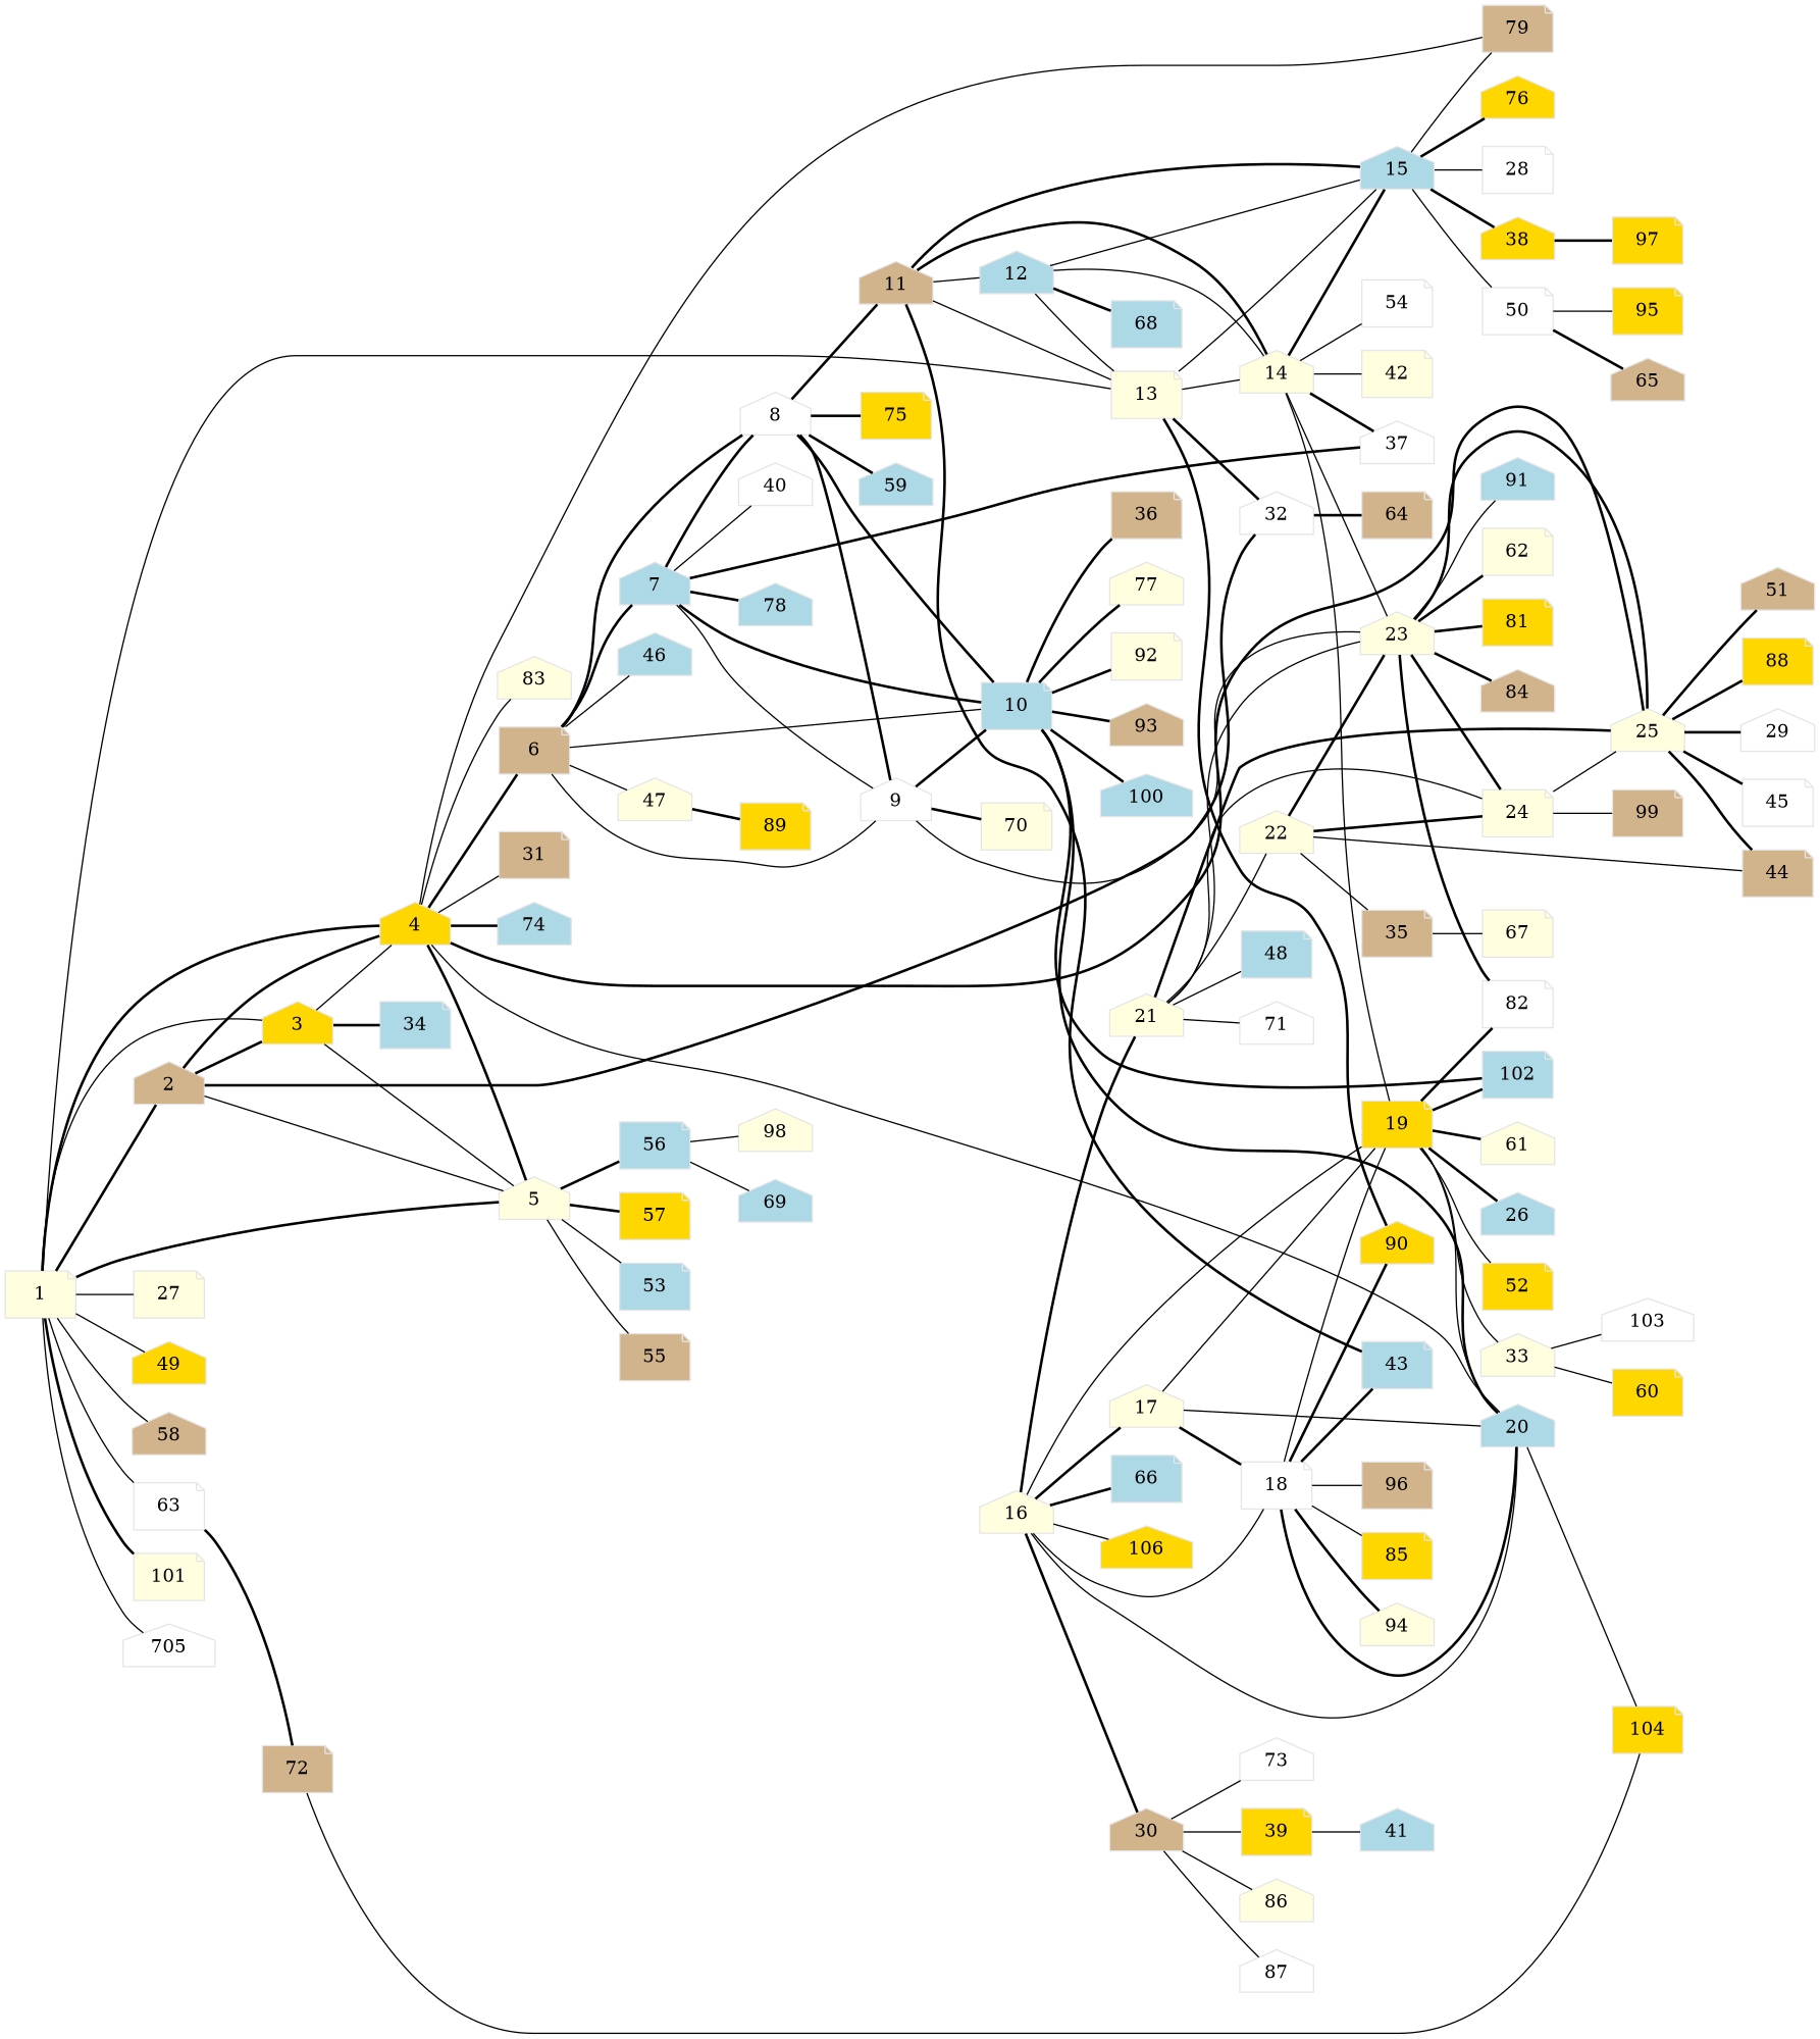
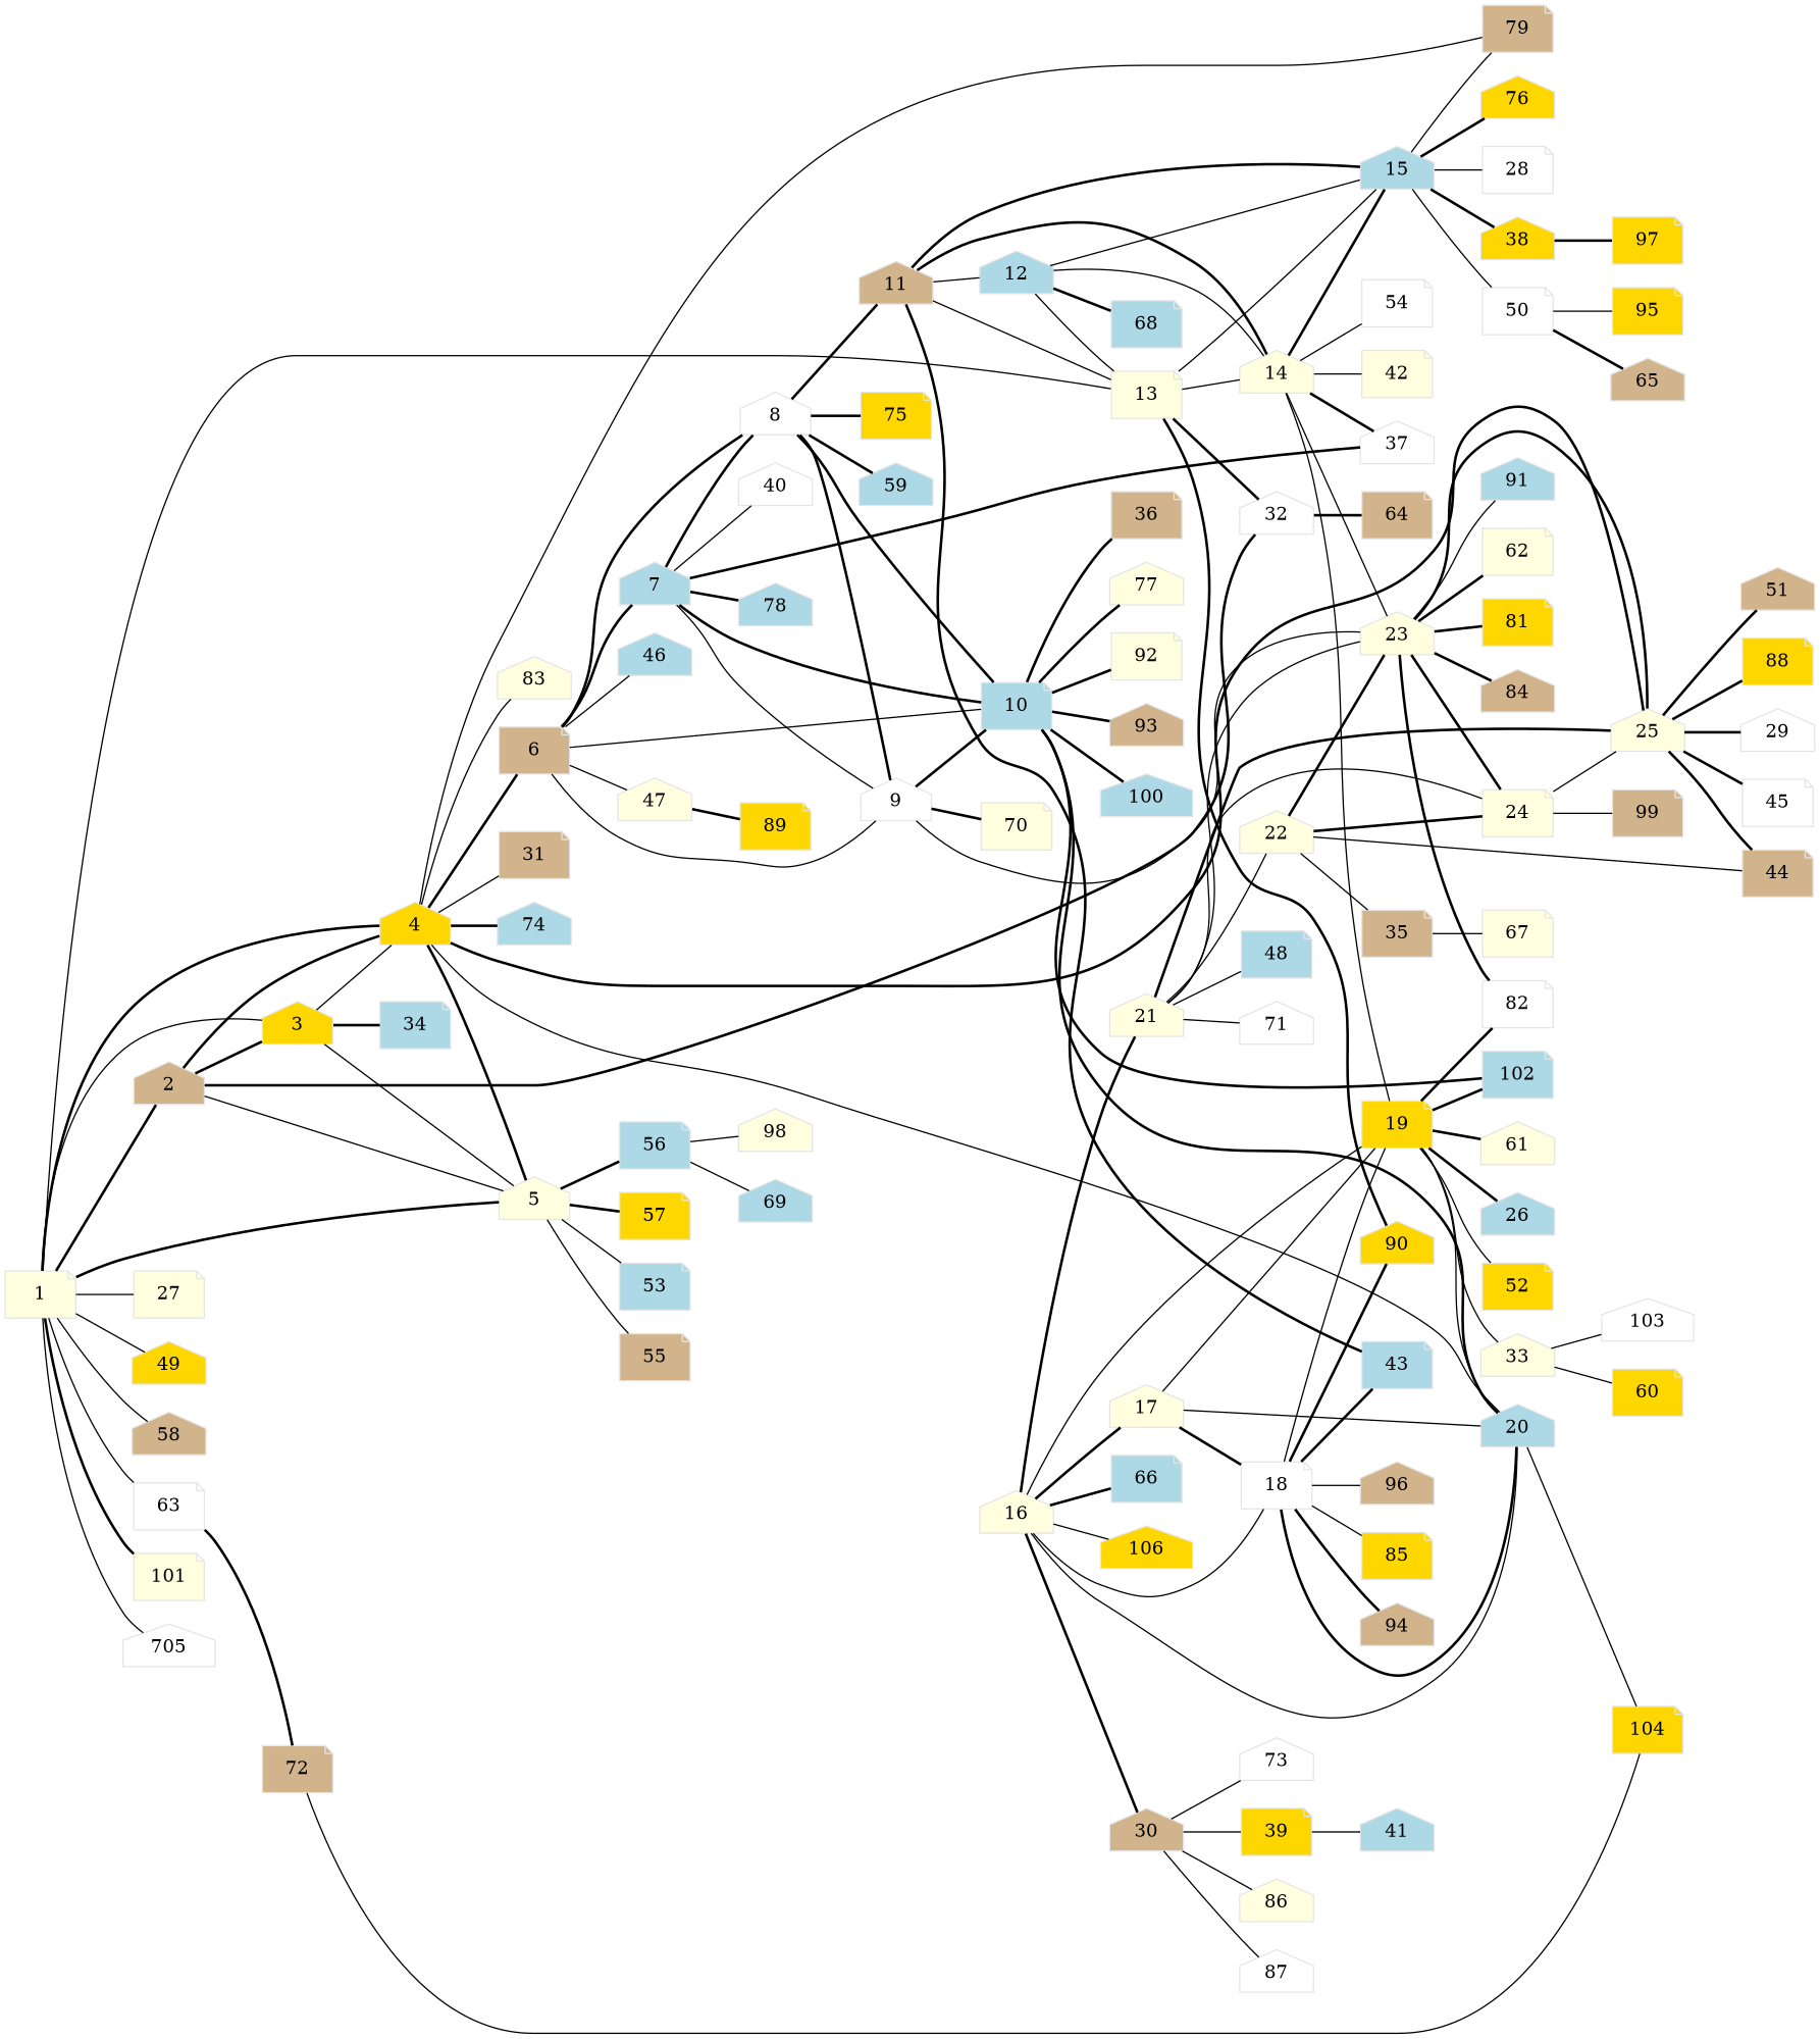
  graph {
    rankdir=LR
    node [color=gray90 fillcolor=lightyellow shape=house style=filled]
    edge [style=bold]
    1 [shape=note]
    2 [fillcolor=tan]
    3 [fillcolor=gold]
    4 [fillcolor=gold]
    5
    13 [shape=note]
    27 [shape=note]
    49 [fillcolor=gold]
    58 [fillcolor=tan]
    63 [fillcolor=white shape=note]
    101 [shape=note]
    n12 [fillcolor=white label=705]
    32 [fillcolor=white]
    34 [fillcolor=lightblue shape=note]
    6 [fillcolor=tan shape=note]
    20 [fillcolor=lightblue]
    25
    31 [fillcolor=tan shape=note]
    74 [fillcolor=lightblue]
    79 [fillcolor=tan shape=note]
    83
    53 [fillcolor=lightblue shape=note]
    55 [fillcolor=tan shape=note]
    56 [fillcolor=lightblue shape=note]
    57 [fillcolor=gold shape=note]
    14
    15 [fillcolor=lightblue]
    90 [fillcolor=gold]
    72 [fillcolor=tan shape=note]
    64 [fillcolor=tan shape=note]
    7 [fillcolor=lightblue]
    8 [fillcolor=white]
    9 [fillcolor=white]
    10 [fillcolor=lightblue shape=note]
    46 [fillcolor=lightblue]
    47
    104 [fillcolor=gold shape=note]
    29 [fillcolor=white]
    44 [fillcolor=tan shape=note]
    45 [fillcolor=white shape=note]
    51 [fillcolor=tan]
    88 [fillcolor=gold shape=note]
    69 [fillcolor=lightblue]
    98
    37 [fillcolor=white]
    40 [fillcolor=white]
    78 [fillcolor=lightblue]
    11 [fillcolor=tan]
    59 [fillcolor=lightblue]
    75 [fillcolor=gold shape=note]
    23
    70 [shape=note]
    36 [fillcolor=tan shape=note]
    77
    92 [shape=note]
    93 [fillcolor=tan]
    100 [fillcolor=lightblue]
    102 [fillcolor=lightblue shape=note]
    89 [fillcolor=gold shape=note]
    12 [fillcolor=lightblue]
    43 [fillcolor=lightblue shape=note]
    82 [fillcolor=white shape=note]
    24 [shape=note]
    62 [shape=note]
    81 [fillcolor=gold shape=note]
    84 [fillcolor=tan]
    91 [fillcolor=lightblue]
    68 [fillcolor=lightblue shape=note]
    19 [fillcolor=gold shape=note]
    42 [shape=note]
    54 [fillcolor=white shape=note]
    28 [fillcolor=white shape=note]
    38 [fillcolor=gold]
    50 [fillcolor=white shape=note]
    76 [fillcolor=gold]
    26 [fillcolor=lightblue]
    33
    52 [fillcolor=gold shape=note]
    61
    97 [fillcolor=gold shape=note]
    65 [fillcolor=tan]
    95 [fillcolor=gold shape=note]
    16
    17
    18 [fillcolor=white shape=note]
    21
    30 [fillcolor=tan]
    66 [fillcolor=lightblue shape=note]
    106 [fillcolor=gold]
    85 [fillcolor=gold shape=note]
-   94
-   96 [fillcolor=tan shape=note]
+   94 [fillcolor=tan]
+   96 [fillcolor=tan]
    22
    48 [fillcolor=lightblue shape=note]
    71 [fillcolor=white]
    39 [fillcolor=gold shape=note]
    73 [fillcolor=white]
    86
    87 [fillcolor=white]
    60 [fillcolor=gold shape=note]
    103 [fillcolor=white]
    35 [fillcolor=tan shape=note]
    99 [fillcolor=tan shape=note]
    67 [shape=note]
    41 [fillcolor=lightblue]
    1 -- 2
    1 -- 3 [style=solid]
    1 -- 4
    1 -- 5
    1 -- 13 [style=solid]
    1 -- 27 [style=solid]
    1 -- 49 [style=solid]
    1 -- 58 [style=solid]
    1 -- 63 [style=solid]
    1 -- 101
    1 -- n12 [style=solid]
    2 -- 3
    2 -- 4
    2 -- 5 [style=solid]
    2 -- 32
    3 -- 4 [style=solid]
    3 -- 5 [style=solid]
    3 -- 34
    4 -- 5
    4 -- 6
    4 -- 20 [style=solid]
    4 -- 25
    4 -- 31 [style=solid]
    4 -- 74
    4 -- 79 [style=solid]
    4 -- 83 [style=solid]
    5 -- 53 [style=solid]
    5 -- 55 [style=solid]
    5 -- 56
    5 -- 57
    13 -- 32
    13 -- 14 [style=solid]
    13 -- 15 [style=solid]
    13 -- 90
    63 -- 72
    32 -- 64
    6 -- 7
    6 -- 8
    6 -- 9 [style=solid]
    6 -- 10 [style=solid]
    6 -- 46 [style=solid]
    6 -- 47 [style=solid]
    20 -- 104 [style=solid]
    25 -- 29
    25 -- 44
    25 -- 45
    25 -- 51
    25 -- 88
    56 -- 69 [style=solid]
    56 -- 98 [style=solid]
    14 -- 15
    14 -- 37
    14 -- 23 [style=solid]
    14 -- 19 [style=solid]
    14 -- 42 [style=solid]
    14 -- 54 [style=solid]
    15 -- 79 [style=solid]
    15 -- 28 [style=solid]
    15 -- 38
    15 -- 50 [style=solid]
    15 -- 76
    72 -- 104 [style=solid]
    7 -- 8
    7 -- 9 [style=solid]
    7 -- 10
    7 -- 37
    7 -- 40 [style=solid]
    7 -- 78
    8 -- 9
    8 -- 10
    8 -- 11
    8 -- 59
    8 -- 75
    9 -- 10
    9 -- 23 [style=solid]
    9 -- 70
    10 -- 20
    10 -- 36
    10 -- 77
    10 -- 92
    10 -- 93
    10 -- 100
    10 -- 102
    47 -- 89
    11 -- 13 [style=solid]
    11 -- 14
    11 -- 15
    11 -- 12 [style=solid]
    11 -- 43
    23 -- 25
    23 -- 82
    23 -- 24
    23 -- 62
    23 -- 81
    23 -- 84
    23 -- 91 [style=solid]
    12 -- 13 [style=solid]
    12 -- 14 [style=solid]
    12 -- 15 [style=solid]
    12 -- 68
    24 -- 25 [style=solid]
    24 -- 99 [style=solid]
    19 -- 20 [style=solid]
    19 -- 102
    19 -- 82
    19 -- 26
    19 -- 33 [style=solid]
    19 -- 52 [style=solid]
    19 -- 61
    38 -- 97
    50 -- 65
    50 -- 95 [style=solid]
    33 -- 60 [style=solid]
    33 -- 103 [style=solid]
    16 -- 20 [style=solid]
    16 -- 19 [style=solid]
    16 -- 17
    16 -- 18 [style=solid]
    16 -- 21
    16 -- 30
    16 -- 66
    16 -- 106 [style=solid]
    17 -- 20 [style=solid]
    17 -- 19 [style=solid]
    17 -- 18
    18 -- 20
    18 -- 90
    18 -- 43
    18 -- 19 [style=solid]
    18 -- 85 [style=solid]
    18 -- 94
    18 -- 96 [style=solid]
    21 -- 25
    21 -- 23 [style=solid]
    21 -- 24 [style=solid]
    21 -- 22 [style=solid]
    21 -- 48 [style=solid]
    21 -- 71 [style=solid]
    30 -- 39 [style=solid]
    30 -- 73 [style=solid]
    30 -- 86 [style=solid]
    30 -- 87 [style=solid]
    22 -- 44 [style=solid]
    22 -- 23
    22 -- 24
    22 -- 35 [style=solid]
    39 -- 41 [style=solid]
    35 -- 67 [style=solid]
  }
